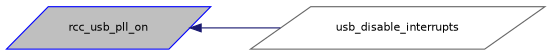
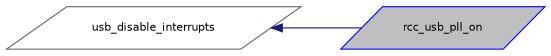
  digraph {
    rankdir=LR
    node [fontname=Helvetica fontsize=10 shape=parallelogram style=filled]
    n1 [color=blue fillcolor=grey75 fontcolor=black height=0.2 label=rcc_usb_pll_on width=0.4]
    n2 [color=gray40 fillcolor=white height=0.2 label=usb_disable_interrupts width=0.4]
-   n1 -> n2 [color=midnightblue dir=back fontname=Helvetica fontsize=10 labelfontname=Helvetica labelfontsize=10 style=solid]
+   n2 -> n1 [color=midnightblue dir=back fontname=Helvetica fontsize=10 labelfontname=Helvetica labelfontsize=10 style=solid]
  }
